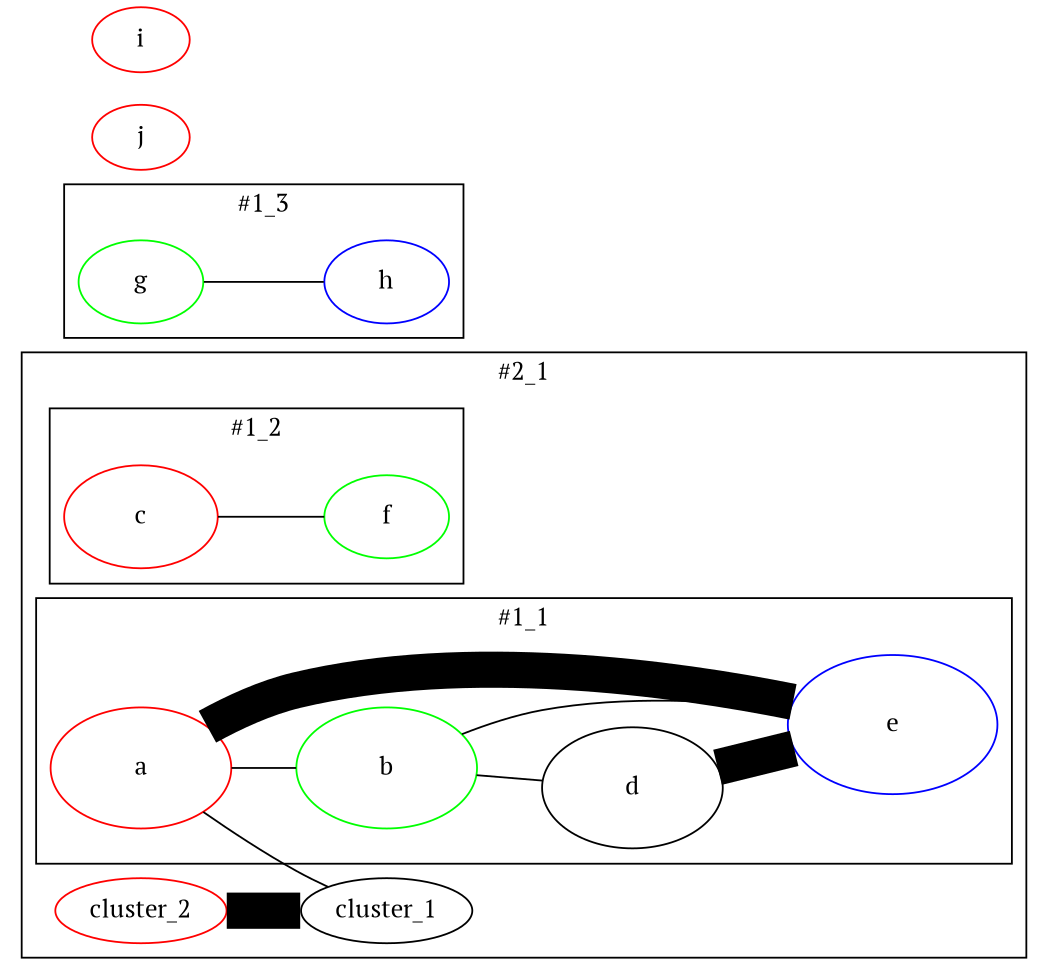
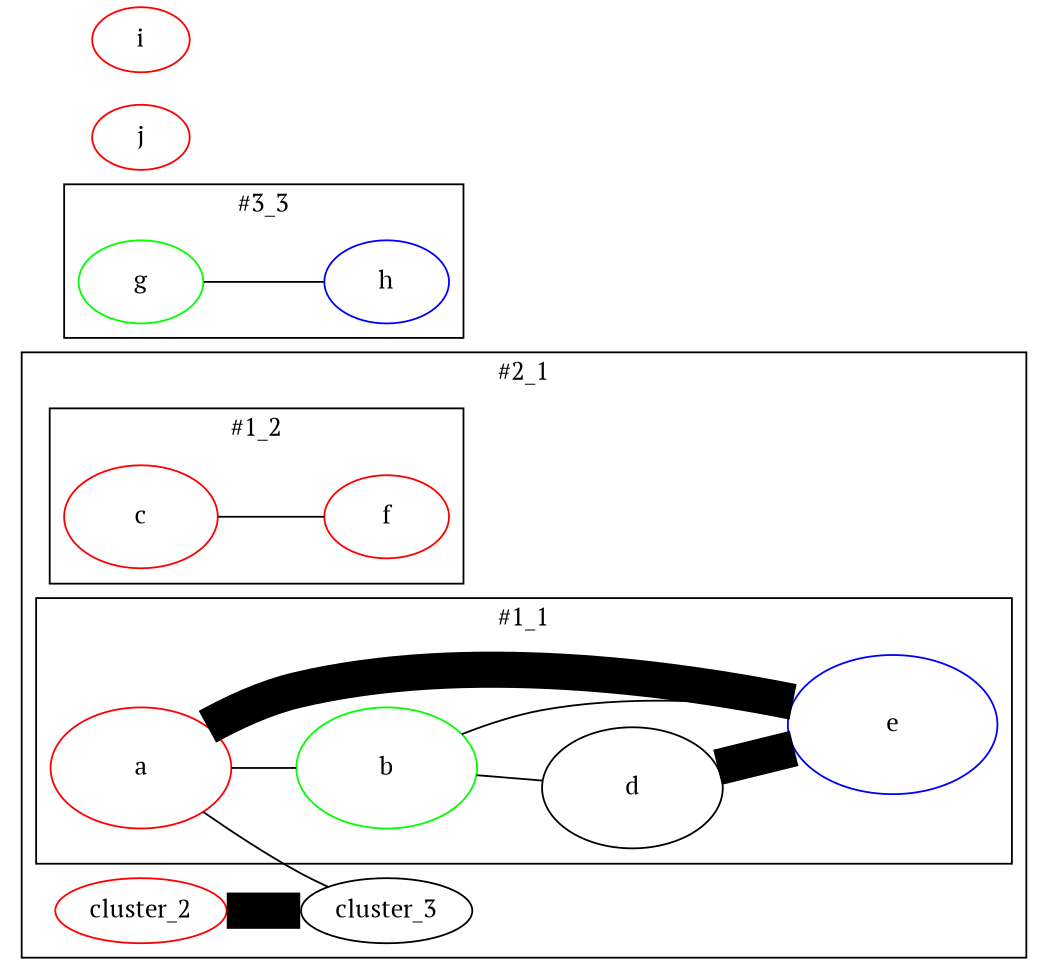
  digraph {
    fontname="PT Serif"
    rankdir=LR
    node [color="#FF0000" fontname="PT Serif" style="setlinewidth(1)"]
    edge [dir=none fontname="PT Serif" style="setlinewidth(1)"]
    n1 [height=0.7857142855 label=c width=1.17857142825]
-   n2 [color="#00FF00" height=0.642857143 label=f width=0.9642857144999999]
+   n2 [height=0.642857143 label=f width=0.9642857144999999]
    n3 [height=0.9285714285 label=a width=1.39285714275]
    n4 [color="#00FF00" height=0.9285714285 label=b width=1.39285714275]
    n5 [color=black height=0.9285714285 label=d width=1.39285714275]
    n6 [color="#0000FF" height=1.0714285715 label=e width=1.60714285725]
    cluster_2 [style=""]
-   cluster_3 [label=cluster_1 color="" style=""]
+   cluster_3 [color="" style=""]
    n9 [color="#00FF00" height=0.642857143 label=g width=0.9642857144999999]
    n10 [color="#0000FF" height=0.642857143 label=h width=0.9642857144999999]
    n11 [height=0.5 label=j width=0.75]
    n12 [height=0.5 label=i width=0.75]
    subgraph cluster_1 {
      label="#2_1"
      cluster_2
      cluster_3
      subgraph cluster_2 {
        label="#1_2"
        n1
        n2
      }
      subgraph cluster_3 {
        label="#1_1"
        n3
        n4
        n5
        n6
      }
    }
    subgraph cluster_4 {
-     label="#1_3"
+     label="#3_3"
      n9
      n10
    }
    n1 -> n2
    n3 -> n4
    n3 -> n6 [style="setlinewidth(20)"]
    n3 -> cluster_3
    n4 -> n5
    n4 -> n6
    n5 -> n6 [style="setlinewidth(20)"]
    cluster_2 -> cluster_3 [style="setlinewidth(20)"]
    n9 -> n10
  }
